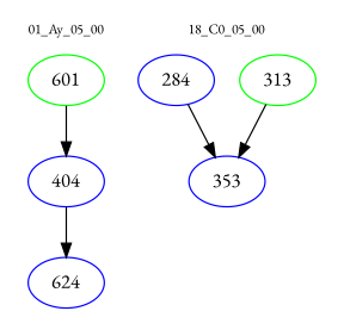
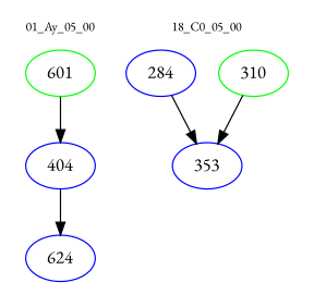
  digraph {
    fontname="EB Garamond"
    node [color=blue fontname="EB Garamond"]
    edge [color=black fontname="EB Garamond"]
    n1 [color=green label=601]
    n2 [label=404]
    n3 [label=624]
-   n4 [color=green label=313]
+   n4 [color=green label=310]
    n5 [label=284]
    n6 [label=353]
    subgraph cluster_1 {
      color=white
      fontsize=10
      label="01_Ay_05_00"
      n1
      n2
      n3
    }
    subgraph cluster_2 {
      color=white
      fontsize=10
      label="18_C0_05_00"
      n4
      n5
      n6
    }
    n1 -> n2
    n2 -> n3
    n4 -> n6
    n5 -> n6
  }
